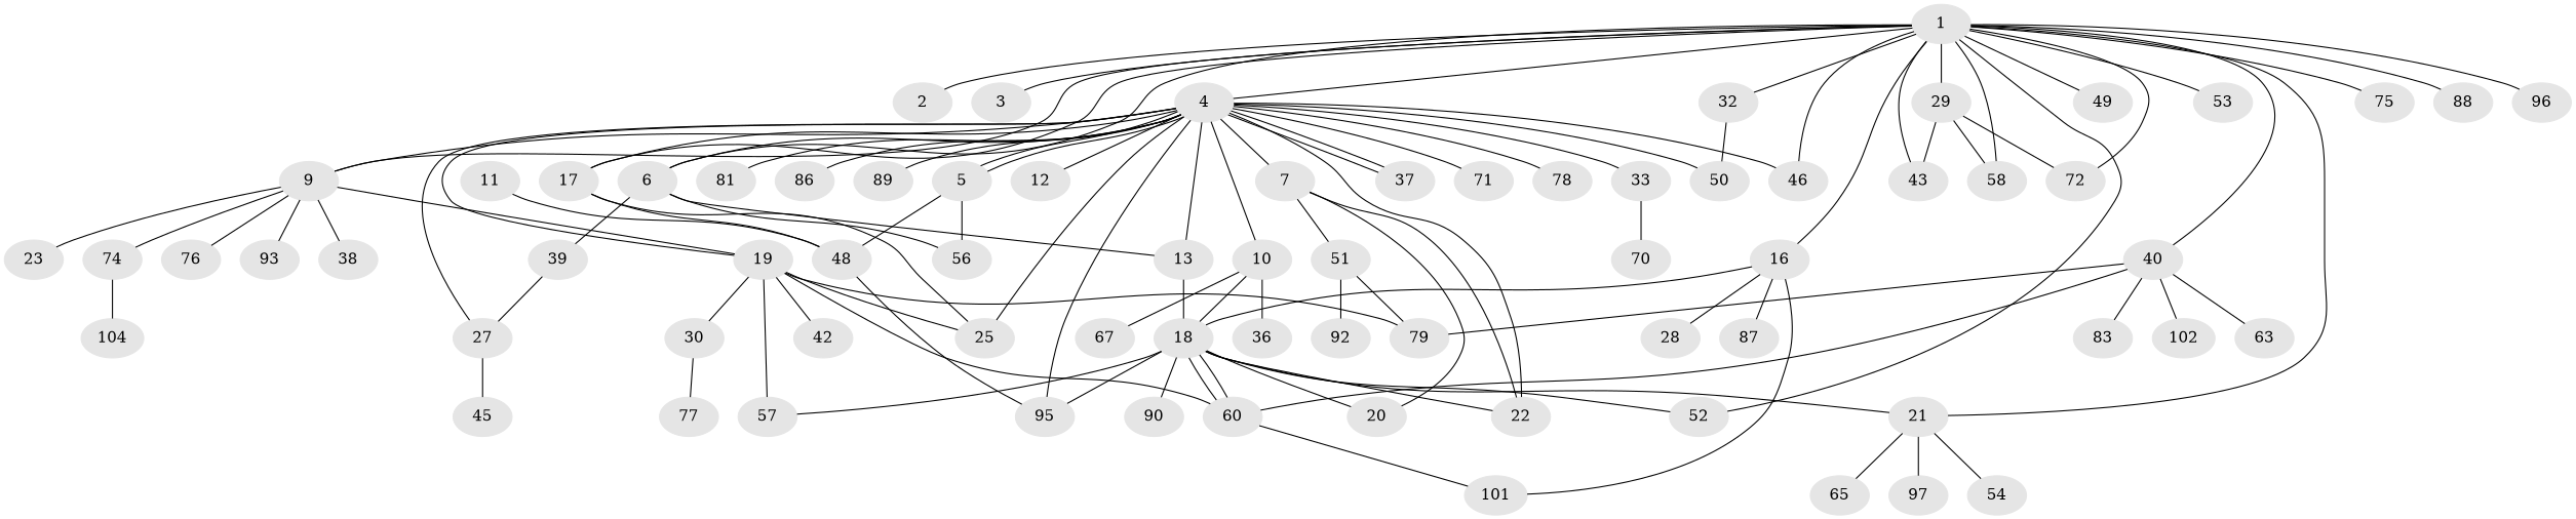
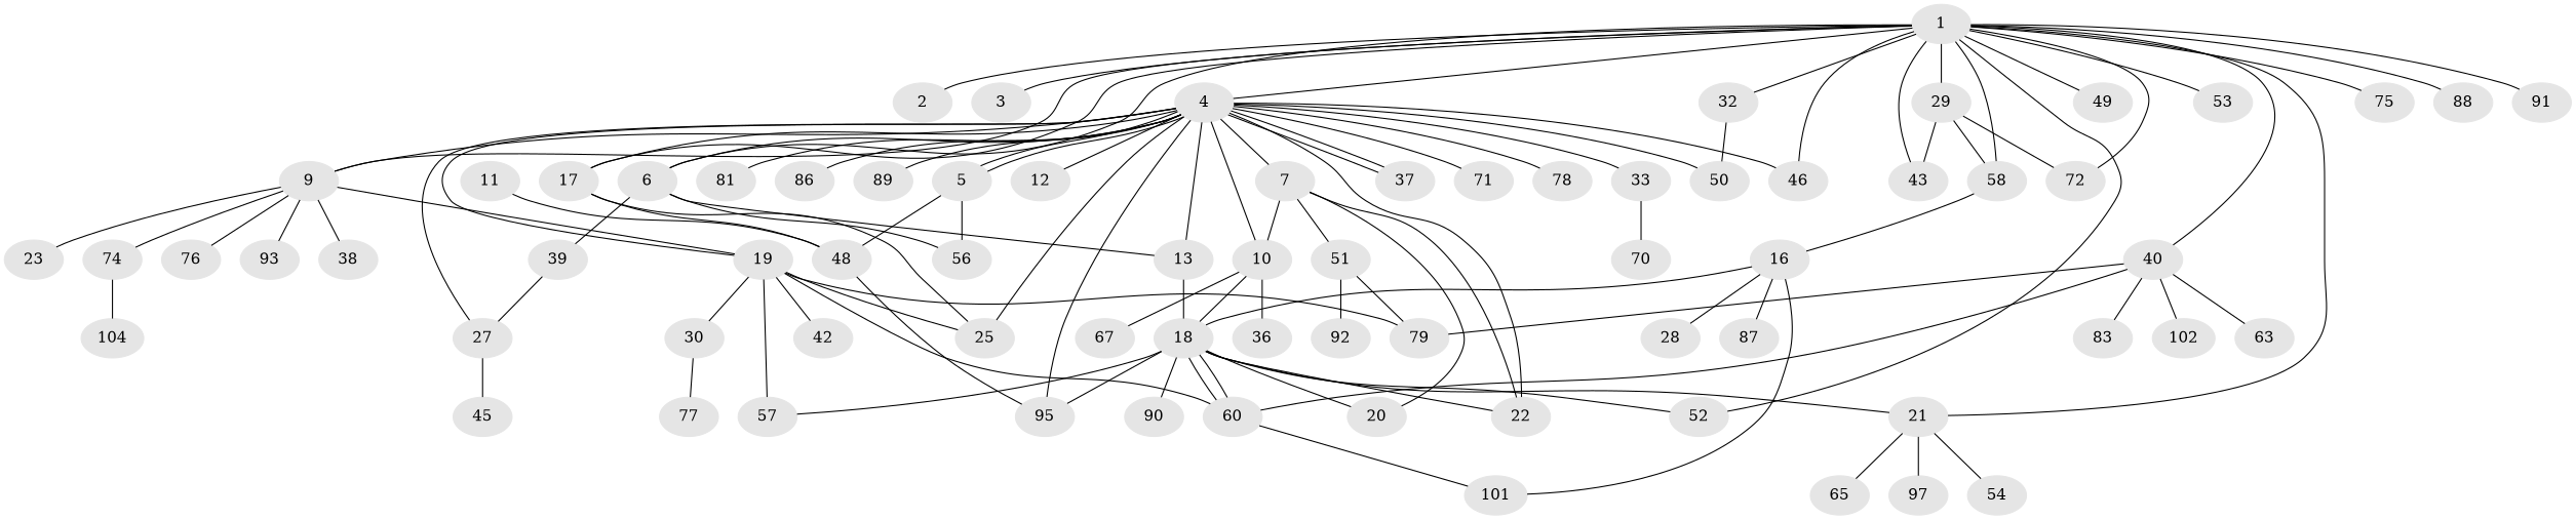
  graph {
    node [color=gray90 style=filled]
    1 [super="+8"]
    2
    3
    4 [super="+14"]
    6 [super="+61"]
    9 [super="+64"]
    16 [super="+69"]
    17 [super="+47"]
    21 [super="+44"]
    29 [super="+66"]
    32
    40 [super="+85"]
    n13 [label=46]
    43
    49
    52
    53
    58
    72
    75
    88
-   91 [label=96]
+   91
    5 [super="+15"]
    7 [super="+24"]
    10 [super="+34"]
    12
    13 [super="+80"]
    19 [super="+100"]
    22
    25 [super="+59"]
    27 [super="+55"]
    n32 [label=33 super="+96"]
    37 [super="+84"]
    50
    71
    78
    81 [super="+94"]
    86
    89
    95
    56
    39
    23 [super="+68"]
    38
    74
    76
    93
    11 [super="+33"]
    48 [super="+99"]
    18 [super="+26"]
    28
    87
    101 [super="+103"]
    54
    65
    97
    79 [super="+82"]
    60 [super="+62"]
    63
    83
    102
    20
    51
    36
    67
    57
    30 [super="+73"]
    42 [super="+46"]
    45
    70
    92
    104
    90
    77 [super="+98"]
    1 -- 2
    1 -- 3
    1 -- 4 [weight=2]
    1 -- 6
    1 -- 9
-   1 -- 16
+   58 -- 16
    1 -- 17
    1 -- 21
    1 -- 29 [weight=2]
    1 -- 32
    1 -- 40
    1 -- n13
    1 -- 43
    1 -- 49
    1 -- 52
    1 -- 53
    1 -- 58
    1 -- 72
    1 -- 75
    1 -- 88
    1 -- 91
    4 -- 6
    4 -- 9
    4 -- 17
    4 -- n13
    4 -- 5
    4 -- 5
    4 -- 7
    4 -- 10 [weight=2]
    4 -- 12
    4 -- 13
    4 -- 19
    4 -- 22
    4 -- 25
    4 -- 27
    4 -- n32
    4 -- 37
    4 -- 37
    4 -- 50
    4 -- 71
    4 -- 78
    4 -- 81
    4 -- 86 [weight=2]
    4 -- 89
    4 -- 95
    6 -- 13
    6 -- 56
    6 -- 39
    9 -- 19
    9 -- 23
    9 -- 38
    9 -- 74
    9 -- 76
    9 -- 93
    16 -- 18
    16 -- 28
    16 -- 87
    16 -- 101
    17 -- 25
    17 -- 48
    21 -- 54
    21 -- 65
    21 -- 97
    29 -- 43
    29 -- 58
    29 -- 72
    32 -- 50
    40 -- 79
    40 -- 60
    40 -- 63
    40 -- 83
    40 -- 102
    5 -- 56
    5 -- 48
+   7 -- 10
    7 -- 22
    7 -- 20
    7 -- 51
    10 -- 18
    10 -- 36
    10 -- 67
    13 -- 18
    19 -- 25
    19 -- 79
    19 -- 60
    19 -- 57 [weight=2]
    19 -- 30
    19 -- 42
    27 -- 45
    n32 -- 70
    39 -- 27
    74 -- 104
    11 -- 48
    48 -- 95
    18 -- 21
    18 -- 52
    18 -- 22
    18 -- 95
    18 -- 60
    18 -- 60
    18 -- 20
    18 -- 57
    18 -- 90
    60 -- 101
    51 -- 79
    51 -- 92
    30 -- 77
  }
